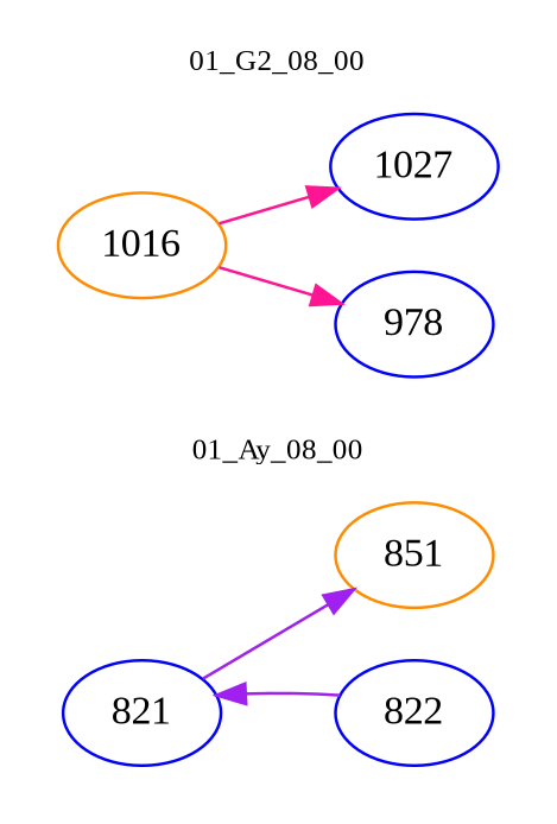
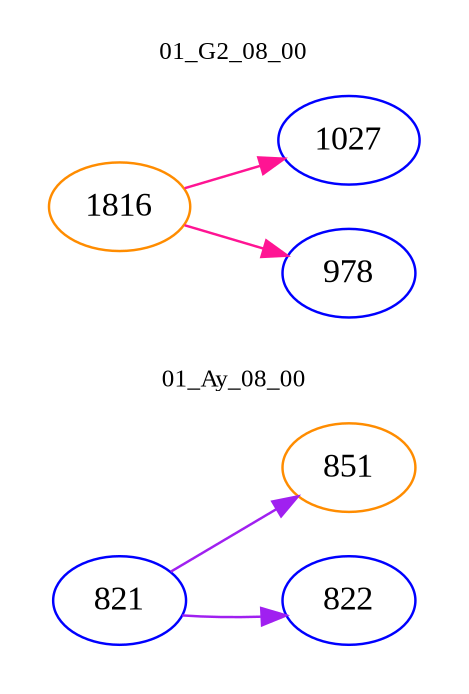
  digraph {
    fontname="Liberation Serif"
    rankdir=LR
    node [color=blue fontname="Liberation Serif"]
    edge [color=purple fontname="Liberation Serif"]
    n1 [label=821]
    n2 [label=822]
    n3 [color=darkorange label=851]
-   n4 [color=darkorange label=1016]
+   n4 [color=darkorange label=1816]
    n5 [label=978]
    n6 [label=1027]
    subgraph cluster_1 {
      color=white
      fontsize=10
      label="01_Ay_08_00"
      n1
      n2
      n3
    }
    subgraph cluster_2 {
      color=white
      fontsize=10
      label="01_G2_08_00"
      n4
      n5
      n6
    }
-   n2 -> n1
+   n1 -> n2
    n1 -> n3
    n4 -> n5 [color=deeppink]
    n4 -> n6 [color=deeppink]
  }
